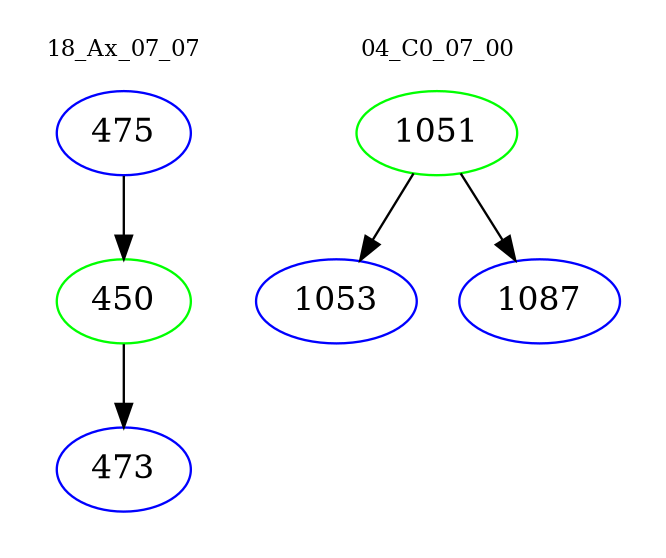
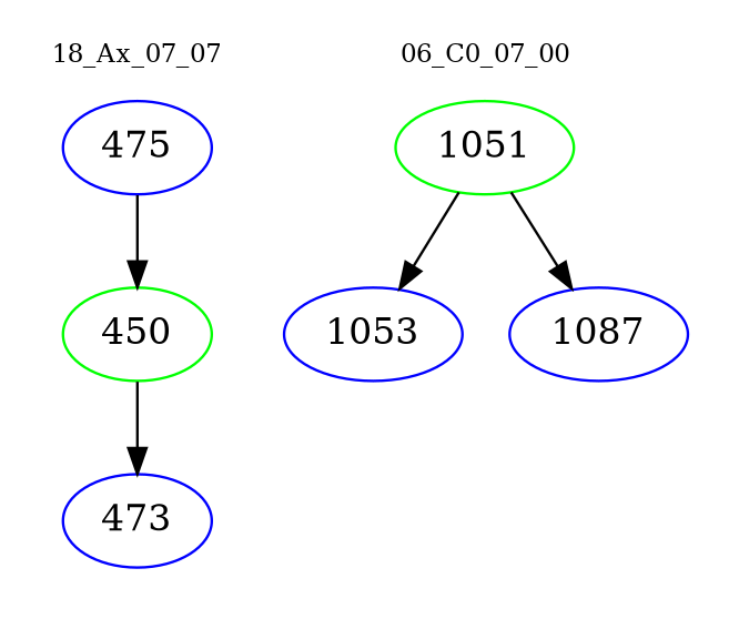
  digraph {
    node [color=blue]
    edge [color=black]
    n1 [color=green label=450]
    n2 [label=473]
    n3 [label=475]
    n4 [color=green label=1051]
    n5 [label=1053]
    n6 [label=1087]
    subgraph cluster_1 {
      color=white
      fontsize=10
      label="18_Ax_07_07"
      n1
      n2
      n3
    }
    subgraph cluster_2 {
      color=white
      fontsize=10
-     label="04_C0_07_00"
+     label="06_C0_07_00"
      n4
      n5
      n6
    }
    n1 -> n2
    n3 -> n1
    n4 -> n5
    n4 -> n6
  }
